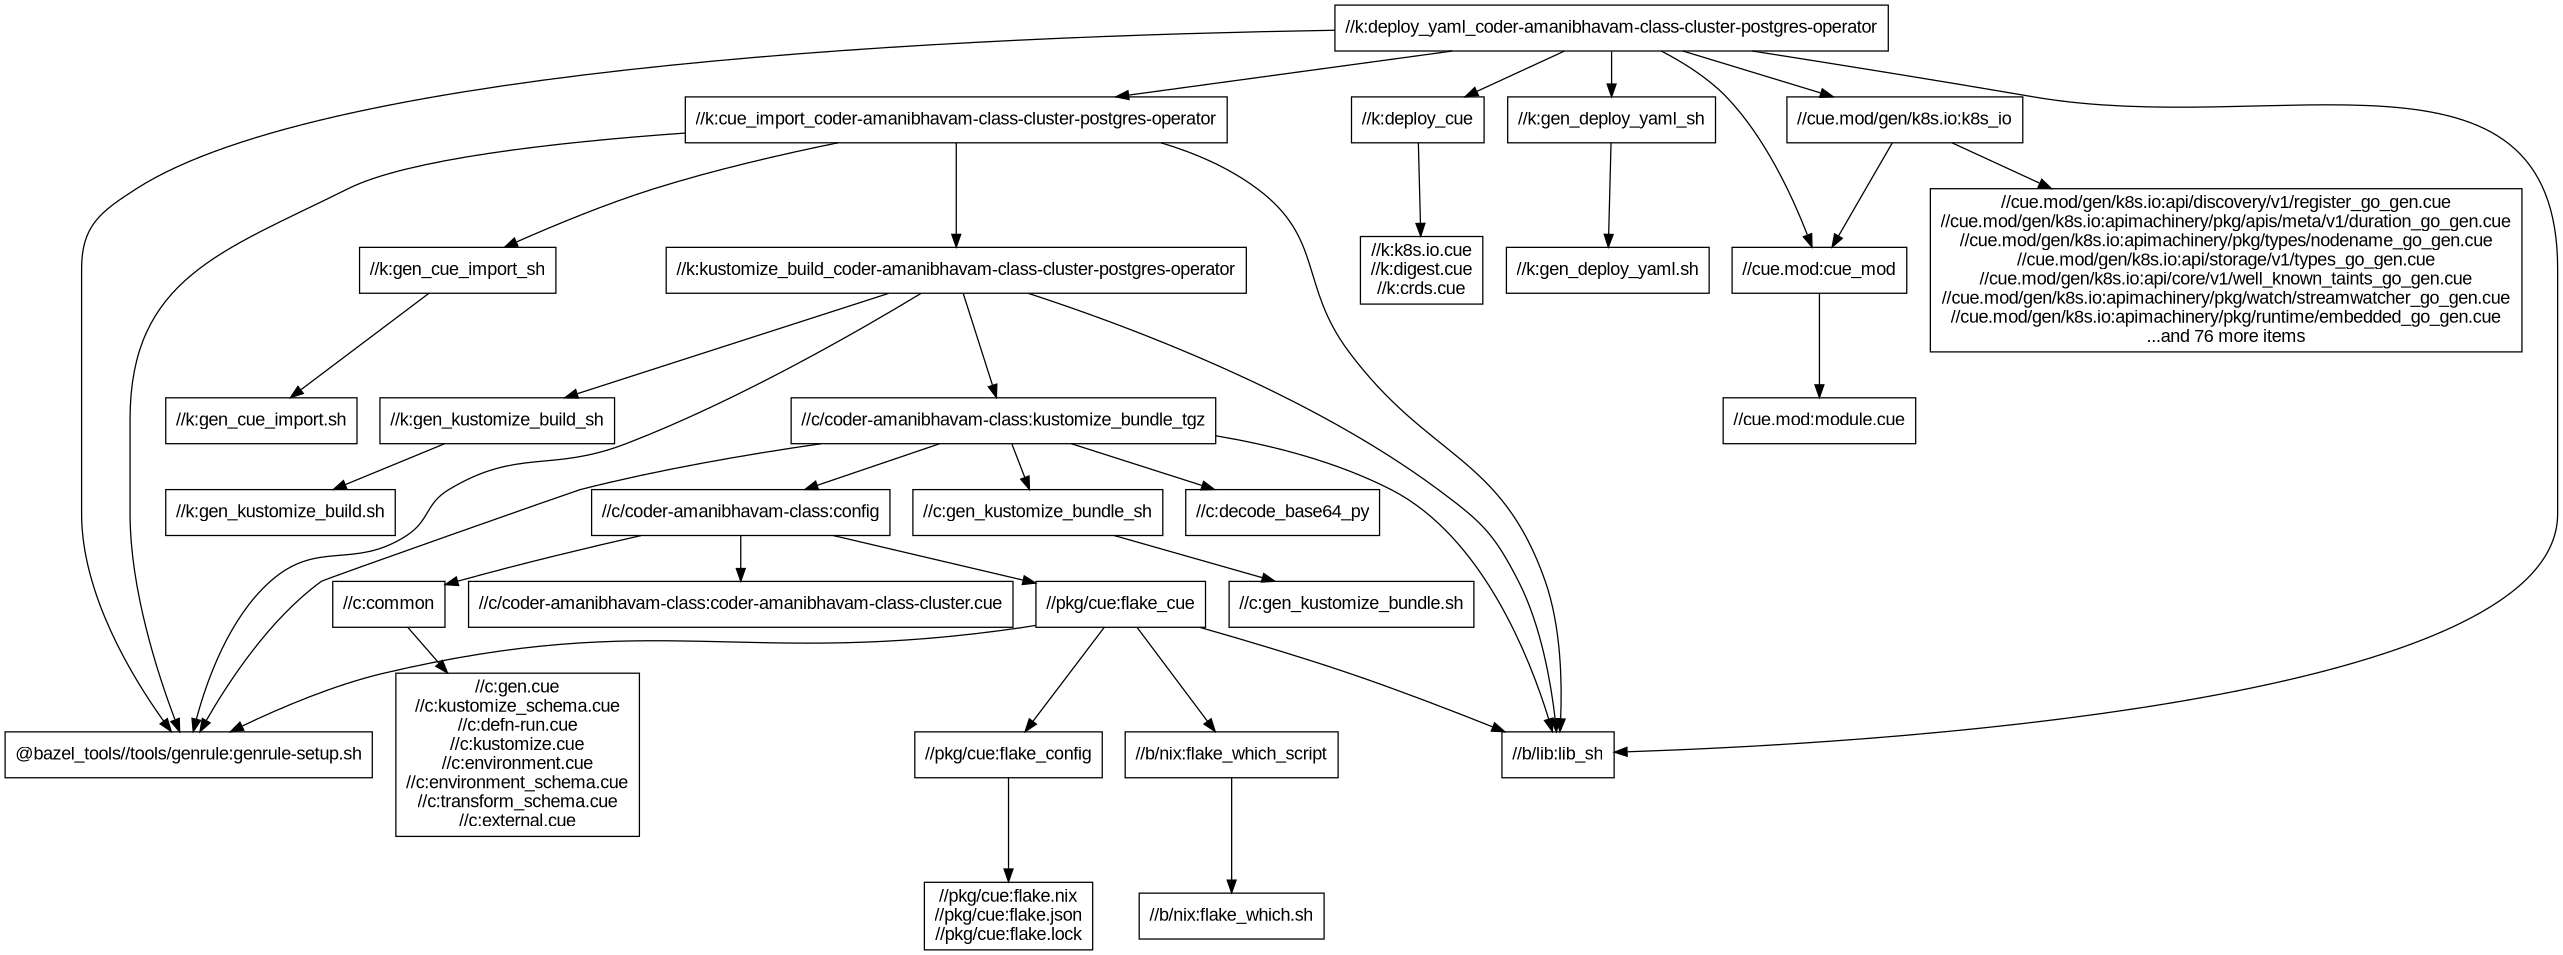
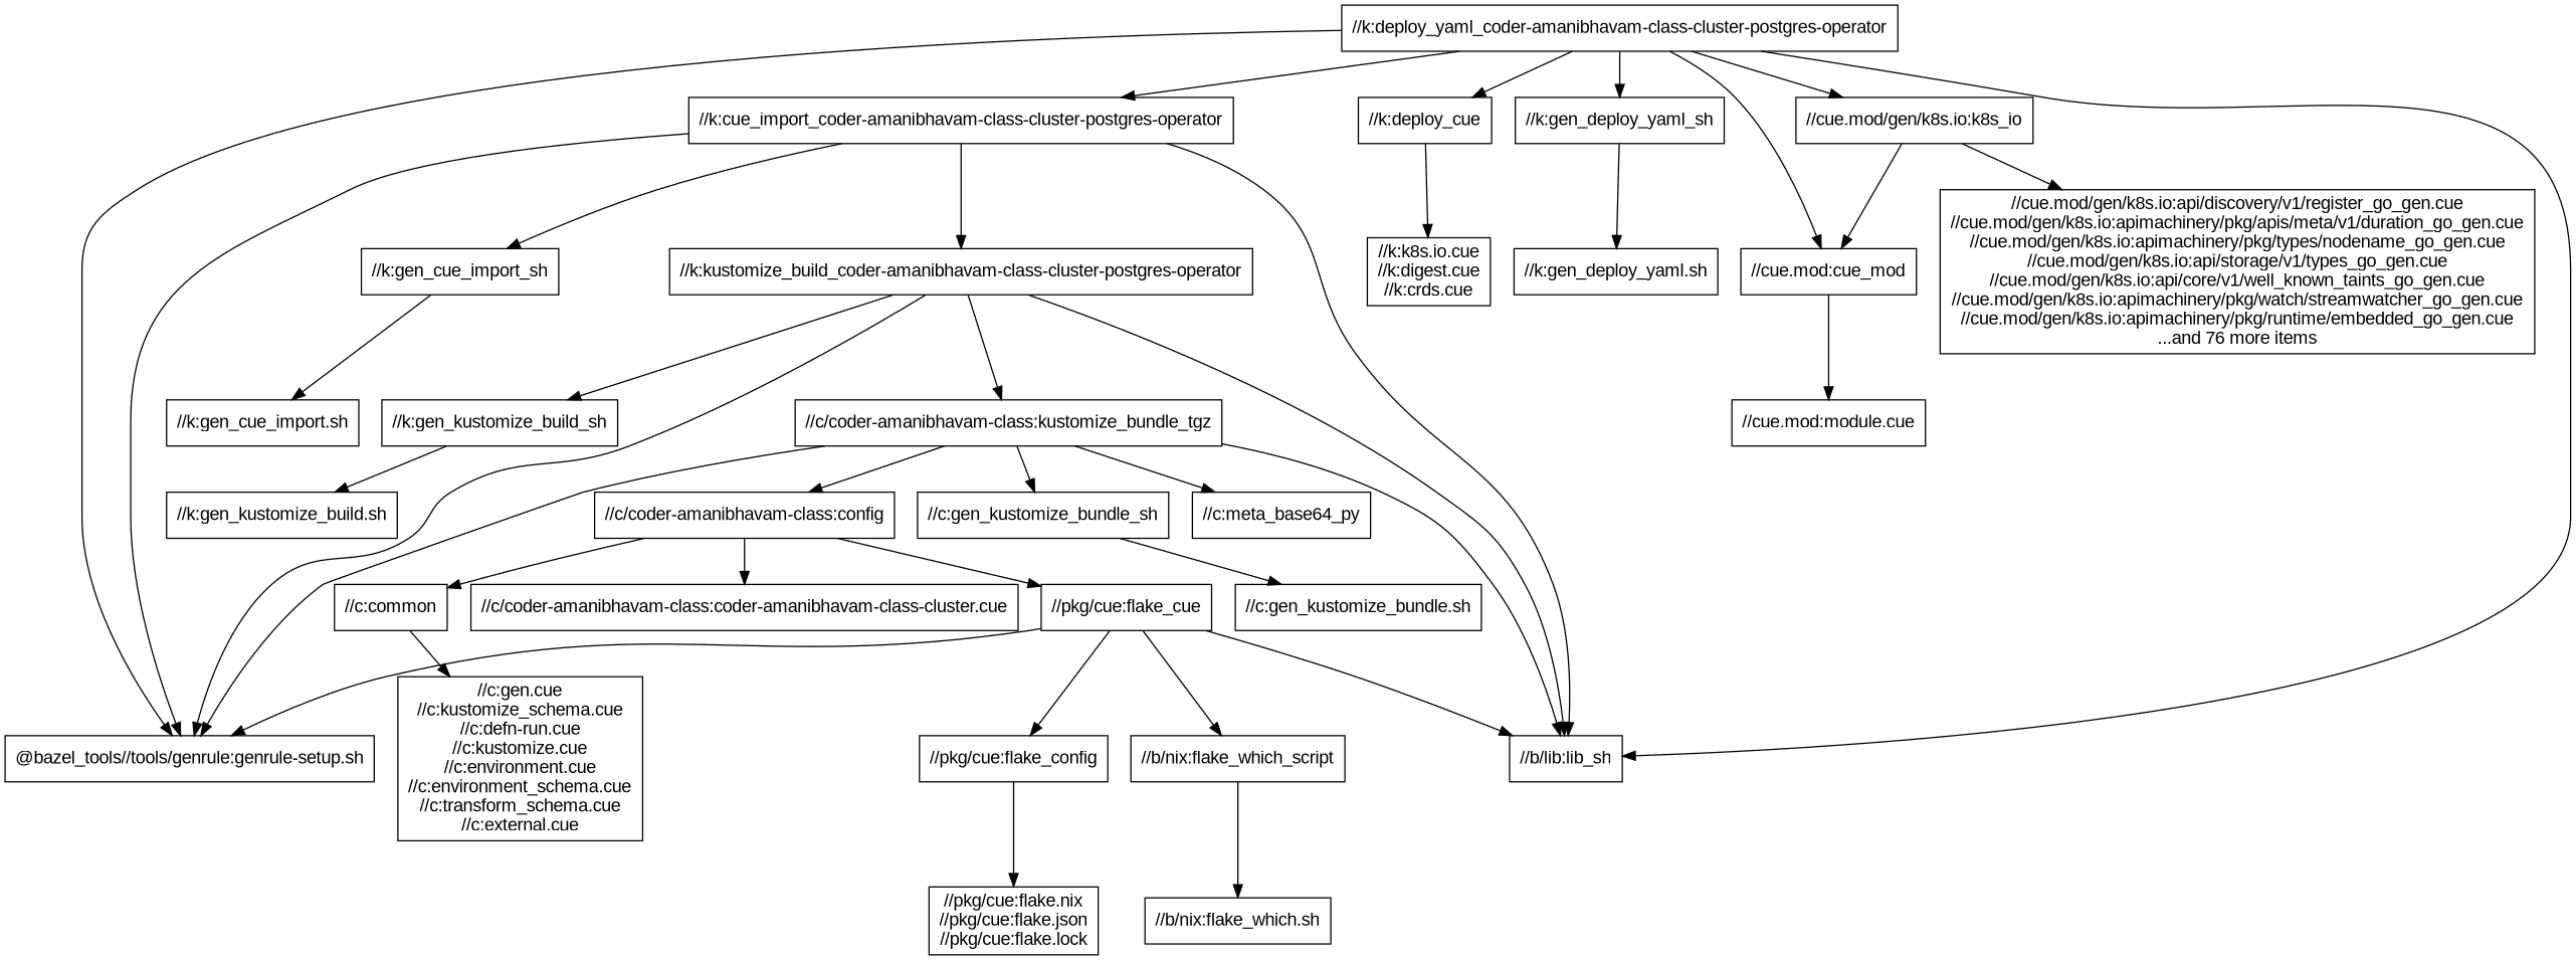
  digraph {
    fontname="Liberation Sans"
    node [fontname="Liberation Sans" shape=box]
    edge [fontname="Liberation Sans"]
    "//k:deploy_yaml_coder-amanibhavam-class-cluster-postgres-operator"
    "//k:cue_import_coder-amanibhavam-class-cluster-postgres-operator"
    "//k:deploy_cue"
    "//k:gen_deploy_yaml_sh"
    "//cue.mod:cue_mod"
    "//cue.mod/gen/k8s.io:k8s_io"
    "//b/lib:lib_sh"
    "@bazel_tools//tools/genrule:genrule-setup.sh"
    "//k:kustomize_build_coder-amanibhavam-class-cluster-postgres-operator"
    "//k:gen_cue_import_sh"
    "//k:k8s.io.cue\n//k:digest.cue\n//k:crds.cue"
    "//k:gen_deploy_yaml.sh"
    "//cue.mod:module.cue"
    "//cue.mod/gen/k8s.io:api/discovery/v1/register_go_gen.cue\n//cue.mod/gen/k8s.io:apimachinery/pkg/apis/meta/v1/duration_go_gen.cue\n//cue.mod/gen/k8s.io:apimachinery/pkg/types/nodename_go_gen.cue\n//cue.mod/gen/k8s.io:api/storage/v1/types_go_gen.cue\n//cue.mod/gen/k8s.io:api/core/v1/well_known_taints_go_gen.cue\n//cue.mod/gen/k8s.io:apimachinery/pkg/watch/streamwatcher_go_gen.cue\n//cue.mod/gen/k8s.io:apimachinery/pkg/runtime/embedded_go_gen.cue\n...and 76 more items"
    "//k:gen_kustomize_build_sh"
    "//c/coder-amanibhavam-class:kustomize_bundle_tgz"
    "//k:gen_cue_import.sh"
    "//k:gen_kustomize_build.sh"
    "//c/coder-amanibhavam-class:config"
    "//c:gen_kustomize_bundle_sh"
-   "//c:decode_base64_py"
+   "//c:decode_base64_py" [label="//c:meta_base64_py"]
    "//pkg/cue:flake_cue"
    "//c/coder-amanibhavam-class:coder-amanibhavam-class-cluster.cue"
    "//c:common"
    "//c:gen_kustomize_bundle.sh"
    "//pkg/cue:flake_config"
    "//b/nix:flake_which_script"
    "//c:gen.cue\n//c:kustomize_schema.cue\n//c:defn-run.cue\n//c:kustomize.cue\n//c:environment.cue\n//c:environment_schema.cue\n//c:transform_schema.cue\n//c:external.cue"
    "//pkg/cue:flake.nix\n//pkg/cue:flake.json\n//pkg/cue:flake.lock"
    "//b/nix:flake_which.sh"
    "//k:deploy_yaml_coder-amanibhavam-class-cluster-postgres-operator" -> "//k:cue_import_coder-amanibhavam-class-cluster-postgres-operator"
    "//k:deploy_yaml_coder-amanibhavam-class-cluster-postgres-operator" -> "//k:deploy_cue"
    "//k:deploy_yaml_coder-amanibhavam-class-cluster-postgres-operator" -> "//k:gen_deploy_yaml_sh"
    "//k:deploy_yaml_coder-amanibhavam-class-cluster-postgres-operator" -> "//cue.mod:cue_mod"
    "//k:deploy_yaml_coder-amanibhavam-class-cluster-postgres-operator" -> "//cue.mod/gen/k8s.io:k8s_io"
    "//k:deploy_yaml_coder-amanibhavam-class-cluster-postgres-operator" -> "//b/lib:lib_sh"
    "//k:deploy_yaml_coder-amanibhavam-class-cluster-postgres-operator" -> "@bazel_tools//tools/genrule:genrule-setup.sh"
    "//k:cue_import_coder-amanibhavam-class-cluster-postgres-operator" -> "//b/lib:lib_sh"
    "//k:cue_import_coder-amanibhavam-class-cluster-postgres-operator" -> "@bazel_tools//tools/genrule:genrule-setup.sh"
    "//k:cue_import_coder-amanibhavam-class-cluster-postgres-operator" -> "//k:kustomize_build_coder-amanibhavam-class-cluster-postgres-operator"
    "//k:cue_import_coder-amanibhavam-class-cluster-postgres-operator" -> "//k:gen_cue_import_sh"
    "//k:deploy_cue" -> "//k:k8s.io.cue\n//k:digest.cue\n//k:crds.cue"
    "//k:gen_deploy_yaml_sh" -> "//k:gen_deploy_yaml.sh"
    "//cue.mod:cue_mod" -> "//cue.mod:module.cue"
    "//cue.mod/gen/k8s.io:k8s_io" -> "//cue.mod:cue_mod"
    "//cue.mod/gen/k8s.io:k8s_io" -> "//cue.mod/gen/k8s.io:api/discovery/v1/register_go_gen.cue\n//cue.mod/gen/k8s.io:apimachinery/pkg/apis/meta/v1/duration_go_gen.cue\n//cue.mod/gen/k8s.io:apimachinery/pkg/types/nodename_go_gen.cue\n//cue.mod/gen/k8s.io:api/storage/v1/types_go_gen.cue\n//cue.mod/gen/k8s.io:api/core/v1/well_known_taints_go_gen.cue\n//cue.mod/gen/k8s.io:apimachinery/pkg/watch/streamwatcher_go_gen.cue\n//cue.mod/gen/k8s.io:apimachinery/pkg/runtime/embedded_go_gen.cue\n...and 76 more items"
    "//k:kustomize_build_coder-amanibhavam-class-cluster-postgres-operator" -> "//b/lib:lib_sh"
    "//k:kustomize_build_coder-amanibhavam-class-cluster-postgres-operator" -> "@bazel_tools//tools/genrule:genrule-setup.sh"
    "//k:kustomize_build_coder-amanibhavam-class-cluster-postgres-operator" -> "//k:gen_kustomize_build_sh"
    "//k:kustomize_build_coder-amanibhavam-class-cluster-postgres-operator" -> "//c/coder-amanibhavam-class:kustomize_bundle_tgz"
    "//k:gen_cue_import_sh" -> "//k:gen_cue_import.sh"
    "//k:gen_kustomize_build_sh" -> "//k:gen_kustomize_build.sh"
    "//c/coder-amanibhavam-class:kustomize_bundle_tgz" -> "//b/lib:lib_sh"
    "//c/coder-amanibhavam-class:kustomize_bundle_tgz" -> "@bazel_tools//tools/genrule:genrule-setup.sh"
    "//c/coder-amanibhavam-class:kustomize_bundle_tgz" -> "//c/coder-amanibhavam-class:config"
    "//c/coder-amanibhavam-class:kustomize_bundle_tgz" -> "//c:gen_kustomize_bundle_sh"
    "//c/coder-amanibhavam-class:kustomize_bundle_tgz" -> "//c:decode_base64_py"
    "//c/coder-amanibhavam-class:config" -> "//pkg/cue:flake_cue"
    "//c/coder-amanibhavam-class:config" -> "//c/coder-amanibhavam-class:coder-amanibhavam-class-cluster.cue"
    "//c/coder-amanibhavam-class:config" -> "//c:common"
    "//c:gen_kustomize_bundle_sh" -> "//c:gen_kustomize_bundle.sh"
    "//pkg/cue:flake_cue" -> "//b/lib:lib_sh"
    "//pkg/cue:flake_cue" -> "@bazel_tools//tools/genrule:genrule-setup.sh"
    "//pkg/cue:flake_cue" -> "//pkg/cue:flake_config"
    "//pkg/cue:flake_cue" -> "//b/nix:flake_which_script"
    "//c:common" -> "//c:gen.cue\n//c:kustomize_schema.cue\n//c:defn-run.cue\n//c:kustomize.cue\n//c:environment.cue\n//c:environment_schema.cue\n//c:transform_schema.cue\n//c:external.cue"
    "//pkg/cue:flake_config" -> "//pkg/cue:flake.nix\n//pkg/cue:flake.json\n//pkg/cue:flake.lock"
    "//b/nix:flake_which_script" -> "//b/nix:flake_which.sh"
  }
